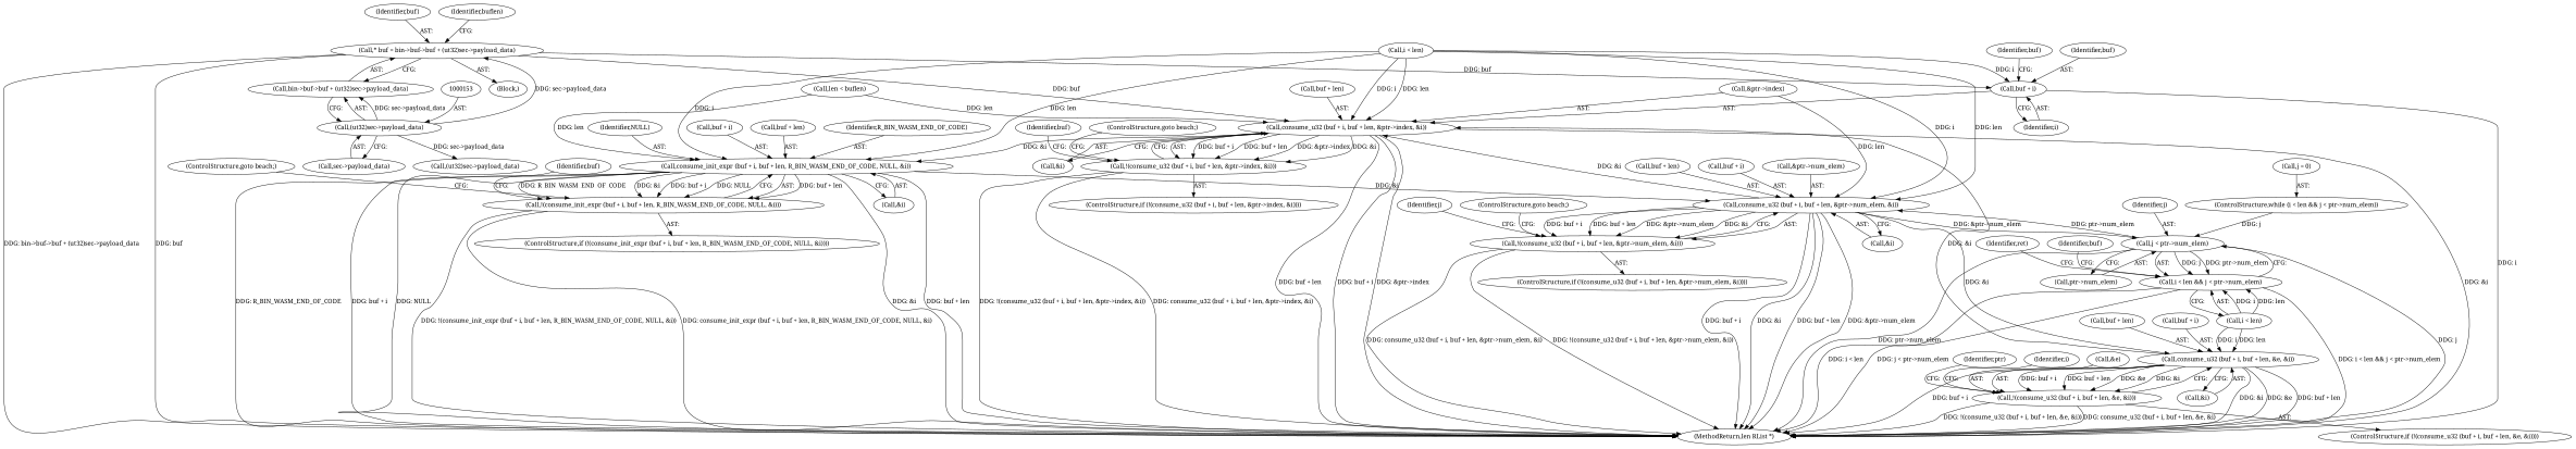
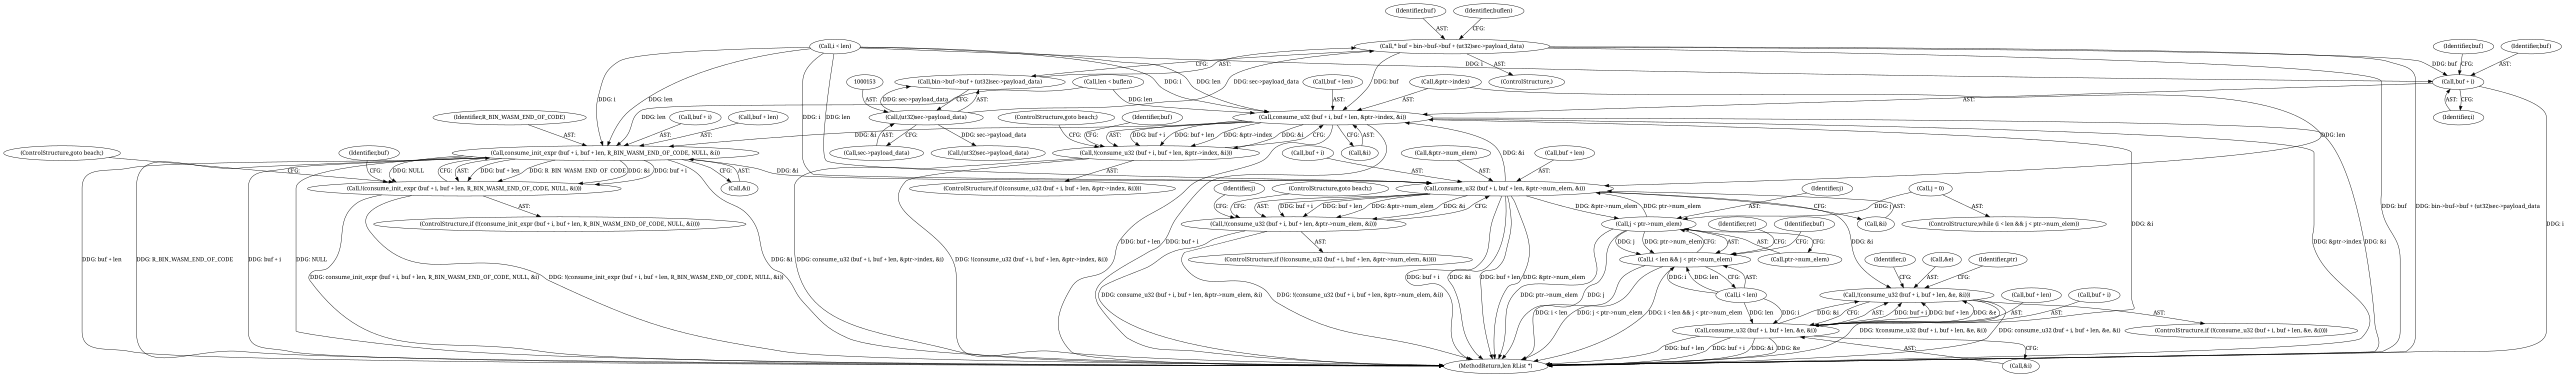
  digraph {
    fontname="Noto Serif"
    node [fontname="Noto Serif"]
    edge [fontname="Noto Serif"]
    n1 [label="(Call,* buf = bin->buf->buf + (ut32)sec->payload_data)"]
    n2 [label="(Call,consume_u32 (buf + i, buf + len, &ptr->index, &i))"]
    n3 [label="(Call,buf + i)"]
    n4 [label="(Call,bin->buf->buf + (ut32)sec->payload_data)"]
-   n5 [label="(Block,)"]
+   n5 [label="(ControlStructure,)"]
    n6 [label="(MethodReturn,len RList *)"]
    n7 [label="(Call,!(consume_u32 (buf + i, buf + len, &ptr->index, &i)))"]
    n8 [label="(Call,consume_init_expr (buf + i, buf + len, R_BIN_WASM_END_OF_CODE, NULL, &i))"]
    n9 [label="(Call,&i)"]
    n10 [label="(Identifier,i)"]
    n11 [label="(Call,(ut32)sec->payload_data)"]
    n12 [label="(Call,sec->payload_data)"]
    n13 [label="(Call,(ut32)sec->payload_data)"]
    n14 [label="(ControlStructure,if (!(consume_u32 (buf + i, buf + len, &ptr->index, &i))))"]
    n15 [label="(Call,!(consume_init_expr (buf + i, buf + len, R_BIN_WASM_END_OF_CODE, NULL, &i)))"]
    n16 [label="(Call,consume_u32 (buf + i, buf + len, &ptr->num_elem, &i))"]
    n17 [label="(Call,&i)"]
    n18 [label="(ControlStructure,if (!(consume_init_expr (buf + i, buf + len, R_BIN_WASM_END_OF_CODE, NULL, &i))))"]
    n19 [label="(Call,!(consume_u32 (buf + i, buf + len, &ptr->num_elem, &i)))"]
    n20 [label="(Call,j < ptr->num_elem)"]
    n21 [label="(Call,consume_u32 (buf + i, buf + len, &e, &i))"]
    n22 [label="(Call,&i)"]
    n23 [label="(ControlStructure,if (!(consume_u32 (buf + i, buf + len, &ptr->num_elem, &i))))"]
    n24 [label="(Call,i < len && j < ptr->num_elem)"]
    n25 [label="(Call,ptr->num_elem)"]
    n26 [label="(Call,!(consume_u32 (buf + i, buf + len, &e, &i)))"]
    n27 [label="(Call,&i)"]
    n28 [label="(Call,i < len)"]
    n29 [label="(ControlStructure,while (i < len && j < ptr->num_elem))"]
    n30 [label="(ControlStructure,if (!(consume_u32 (buf + i, buf + len, &e, &i))))"]
    n31 [label="(ControlStructure,goto beach;)"]
    n32 [label="(Identifier,buf)"]
    n33 [label="(Identifier,ptr)"]
    n34 [label="(Identifier,i)"]
    n35 [label="(Call,buf + len)"]
    n36 [label="(Call,buf + i)"]
    n37 [label="(Identifier,buf)"]
    n38 [label="(Call,buf + i)"]
    n39 [label="(Identifier,j)"]
    n40 [label="(Call,buf + i)"]
    n41 [label="(Call,&e)"]
    n42 [label="(Identifier,buf)"]
    n43 [label="(Call,buf + len)"]
    n44 [label="(Identifier,j)"]
    n45 [label="(Call,buf + len)"]
    n46 [label="(Call,&ptr->index)"]
    n47 [label="(Identifier,buf)"]
    n48 [label="(Identifier,R_BIN_WASM_END_OF_CODE)"]
    n49 [label="(Identifier,ret)"]
    n50 [label="(Identifier,buf)"]
    n51 [label="(ControlStructure,goto beach;)"]
    n52 [label="(Call,j = 0)"]
    n53 [label="(ControlStructure,goto beach;)"]
-   n54 [label="(Identifier,NULL)"]
    n55 [label="(Call,&ptr->num_elem)"]
    n56 [label="(Call,i < len)"]
    n57 [label="(Identifier,buf)"]
    n58 [label="(Call,len < buflen)"]
    n59 [label="(Identifier,buflen)"]
    n60 [label="(Call,buf + len)"]
    n61 [label=1000153]
    n1 -> n2 [label="DDG: buf"]
    n1 -> n3 [label="DDG: buf"]
    n1 -> n4 [label="CFG: "]
    n1 -> n5 [label="AST: "]
    n1 -> n6 [label="DDG: bin->buf->buf + (ut32)sec->payload_data"]
    n1 -> n6 [label="DDG: buf"]
    n2 -> n6 [label="DDG: &i"]
    n2 -> n6 [label="DDG: buf + len"]
    n2 -> n6 [label="DDG: buf + i"]
    n2 -> n6 [label="DDG: &ptr->index"]
    n2 -> n7 [label="AST: "]
    n2 -> n7 [label="DDG: buf + i"]
    n2 -> n7 [label="DDG: buf + len"]
    n2 -> n7 [label="DDG: &ptr->index"]
    n2 -> n7 [label="DDG: &i"]
    n2 -> n8 [label="DDG: &i"]
    n2 -> n9 [label="CFG: "]
    n3 -> n2 [label="AST: "]
    n3 -> n6 [label="DDG: i"]
    n3 -> n10 [label="CFG: "]
    n4 -> n1 [label="AST: "]
    n4 -> n11 [label="CFG: "]
    n7 -> n2 [label="CFG: "]
    n7 -> n6 [label="DDG: !(consume_u32 (buf + i, buf + len, &ptr->index, &i))"]
    n7 -> n6 [label="DDG: consume_u32 (buf + i, buf + len, &ptr->index, &i)"]
    n7 -> n14 [label="AST: "]
    n8 -> n6 [label="DDG: &i"]
    n8 -> n6 [label="DDG: buf + len"]
    n8 -> n6 [label="DDG: R_BIN_WASM_END_OF_CODE"]
    n8 -> n6 [label="DDG: buf + i"]
    n8 -> n6 [label="DDG: NULL"]
    n8 -> n15 [label="AST: "]
    n8 -> n15 [label="DDG: buf + len"]
    n8 -> n15 [label="DDG: R_BIN_WASM_END_OF_CODE"]
    n8 -> n15 [label="DDG: &i"]
    n8 -> n15 [label="DDG: buf + i"]
    n8 -> n15 [label="DDG: NULL"]
    n8 -> n16 [label="DDG: &i"]
    n8 -> n17 [label="CFG: "]
    n9 -> n2 [label="AST: "]
    n10 -> n3 [label="AST: "]
    n11 -> n1 [label="DDG: sec->payload_data"]
    n11 -> n4 [label="AST: "]
    n11 -> n4 [label="DDG: sec->payload_data"]
    n11 -> n12 [label="CFG: "]
    n11 -> n13 [label="DDG: sec->payload_data"]
    n12 -> n11 [label="AST: "]
    n15 -> n6 [label="DDG: consume_init_expr (buf + i, buf + len, R_BIN_WASM_END_OF_CODE, NULL, &i)"]
    n15 -> n6 [label="DDG: !(consume_init_expr (buf + i, buf + len, R_BIN_WASM_END_OF_CODE, NULL, &i))"]
    n15 -> n8 [label="CFG: "]
    n15 -> n18 [label="AST: "]
    n16 -> n2 [label="DDG: &i"]
    n16 -> n6 [label="DDG: buf + i"]
    n16 -> n6 [label="DDG: &i"]
    n16 -> n6 [label="DDG: buf + len"]
    n16 -> n6 [label="DDG: &ptr->num_elem"]
    n16 -> n19 [label="AST: "]
    n16 -> n19 [label="DDG: buf + i"]
    n16 -> n19 [label="DDG: buf + len"]
    n16 -> n19 [label="DDG: &ptr->num_elem"]
    n16 -> n19 [label="DDG: &i"]
    n16 -> n20 [label="DDG: &ptr->num_elem"]
-   n16 -> n21 [label="DDG: &i"]
+   n16 -> n26 [label="DDG: &i"]
    n16 -> n22 [label="CFG: "]
    n17 -> n8 [label="AST: "]
    n19 -> n6 [label="DDG: consume_u32 (buf + i, buf + len, &ptr->num_elem, &i)"]
    n19 -> n6 [label="DDG: !(consume_u32 (buf + i, buf + len, &ptr->num_elem, &i))"]
    n19 -> n16 [label="CFG: "]
    n19 -> n23 [label="AST: "]
    n20 -> n6 [label="DDG: ptr->num_elem"]
    n20 -> n6 [label="DDG: j"]
    n20 -> n16 [label="DDG: ptr->num_elem"]
    n20 -> n24 [label="AST: "]
    n20 -> n24 [label="DDG: j"]
    n20 -> n24 [label="DDG: ptr->num_elem"]
    n20 -> n25 [label="CFG: "]
    n21 -> n2 [label="DDG: &i"]
    n21 -> n6 [label="DDG: &i"]
    n21 -> n6 [label="DDG: &e"]
    n21 -> n6 [label="DDG: buf + len"]
    n21 -> n6 [label="DDG: buf + i"]
    n21 -> n26 [label="AST: "]
    n21 -> n26 [label="DDG: buf + i"]
    n21 -> n26 [label="DDG: buf + len"]
    n21 -> n26 [label="DDG: &e"]
    n21 -> n26 [label="DDG: &i"]
    n21 -> n27 [label="CFG: "]
    n22 -> n16 [label="AST: "]
    n24 -> n6 [label="DDG: i < len"]
    n24 -> n6 [label="DDG: j < ptr->num_elem"]
    n24 -> n6 [label="DDG: i < len && j < ptr->num_elem"]
    n24 -> n20 [label="CFG: "]
    n24 -> n28 [label="CFG: "]
    n25 -> n20 [label="AST: "]
    n26 -> n6 [label="DDG: !(consume_u32 (buf + i, buf + len, &e, &i))"]
    n26 -> n6 [label="DDG: consume_u32 (buf + i, buf + len, &e, &i)"]
    n26 -> n21 [label="CFG: "]
    n26 -> n30 [label="AST: "]
    n27 -> n21 [label="AST: "]
    n28 -> n21 [label="DDG: i"]
    n28 -> n21 [label="DDG: len"]
    n28 -> n24 [label="AST: "]
    n28 -> n24 [label="DDG: i"]
    n28 -> n24 [label="DDG: len"]
    n31 -> n15 [label="CFG: "]
    n32 -> n3 [label="CFG: "]
    n33 -> n26 [label="CFG: "]
    n34 -> n26 [label="CFG: "]
    n35 -> n21 [label="AST: "]
    n36 -> n16 [label="AST: "]
    n37 -> n3 [label="AST: "]
    n38 -> n8 [label="AST: "]
    n39 -> n19 [label="CFG: "]
    n40 -> n21 [label="AST: "]
    n41 -> n26 [label="AST: "]
    n42 -> n1 [label="AST: "]
    n43 -> n8 [label="AST: "]
    n44 -> n20 [label="AST: "]
    n45 -> n2 [label="AST: "]
    n46 -> n2 [label="AST: "]
    n46 -> n16 [label="DDG: len"]
    n47 -> n7 [label="CFG: "]
    n48 -> n8 [label="AST: "]
    n49 -> n24 [label="CFG: "]
    n50 -> n15 [label="CFG: "]
    n51 -> n7 [label="CFG: "]
-   n29 -> n20 [label="DDG: j"]
+   n52 -> n20 [label="DDG: j"]
    n52 -> n29 [label="AST: "]
    n53 -> n19 [label="CFG: "]
-   n54 -> n8 [label="AST: "]
    n55 -> n16 [label="AST: "]
    n56 -> n2 [label="DDG: i"]
    n56 -> n2 [label="DDG: len"]
    n56 -> n3 [label="DDG: i"]
    n56 -> n8 [label="DDG: i"]
    n56 -> n8 [label="DDG: len"]
    n56 -> n16 [label="DDG: i"]
    n56 -> n16 [label="DDG: len"]
    n57 -> n24 [label="CFG: "]
    n58 -> n2 [label="DDG: len"]
    n58 -> n8 [label="DDG: len"]
    n59 -> n1 [label="CFG: "]
    n60 -> n16 [label="AST: "]
    n61 -> n11 [label="AST: "]
  }
